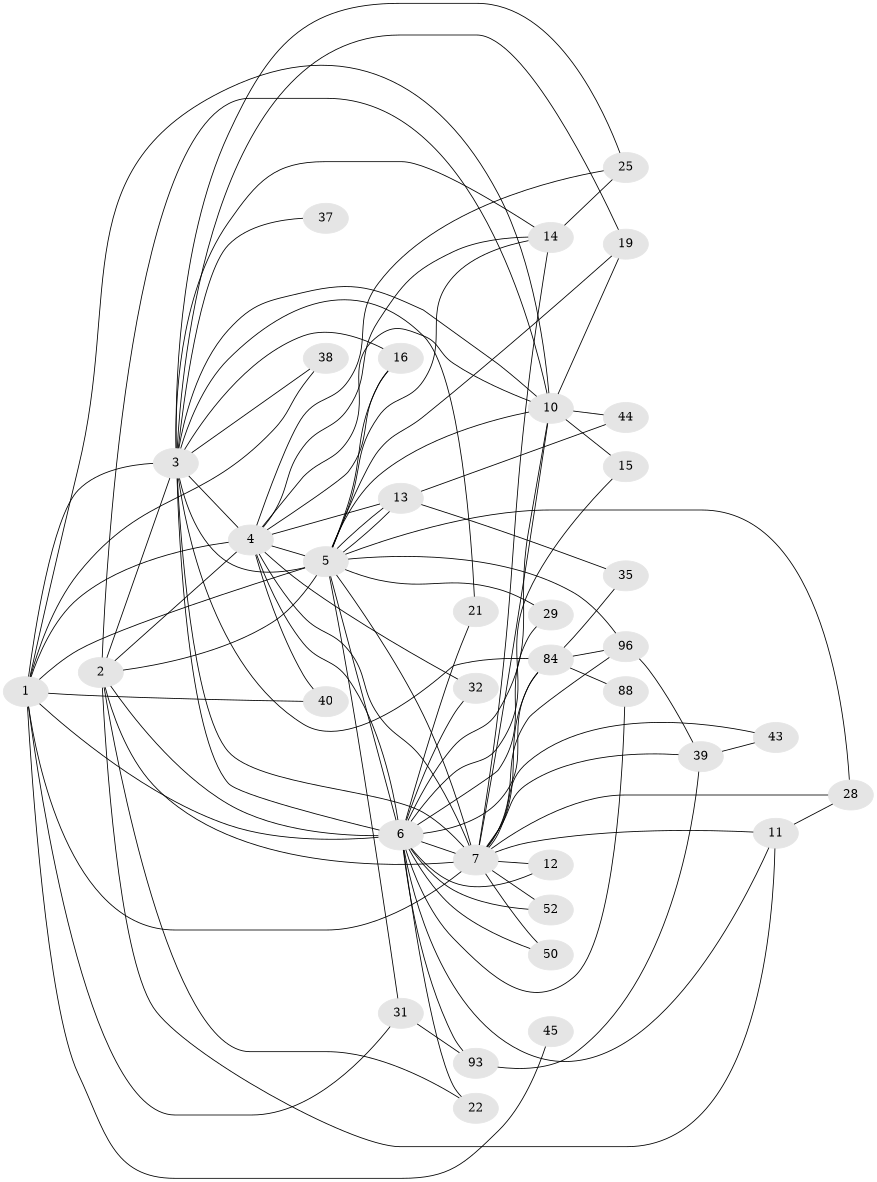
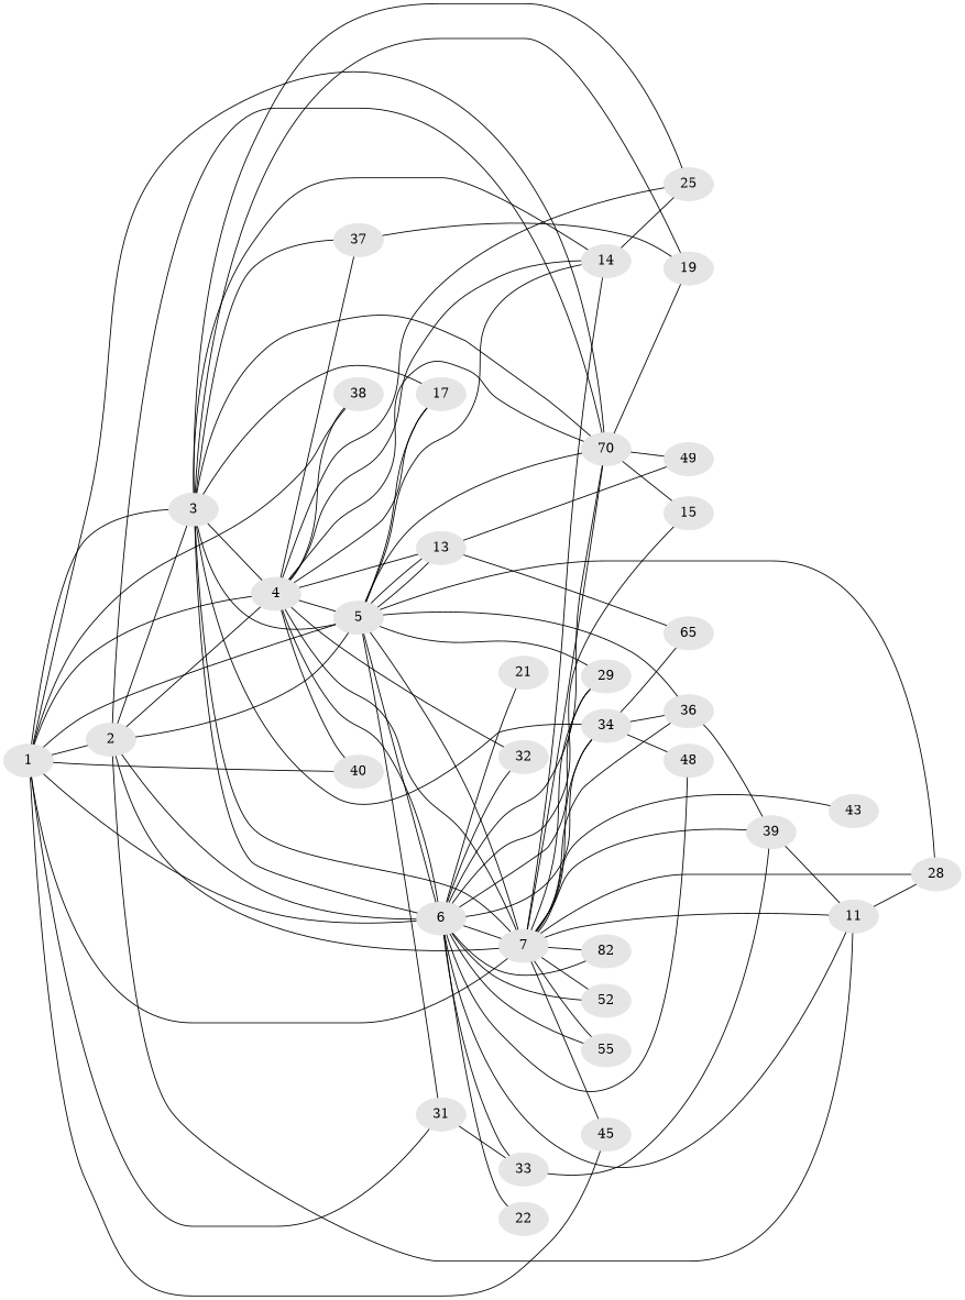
  graph {
    rankdir=LR
    node [color=gray90 style=filled]
    1 [super="+24"]
    2
    3 [super="+54"]
    4 [super="+18"]
    5 [super="+27"]
    6 [super="+9"]
    7 [super="+8"]
-   10 [super="+20"]
+   10 [super="+20" label=70]
    31
    38
    40
    45
    11 [super="+16"]
    14 [super="+26"]
    19 [super="+30"]
    21
    25 [super="+46"]
-   34 [super="+41" label=84]
+   34 [super="+41"]
    37
-   17 [label=16]
+   17
    13 [super="+23"]
    32 [super="+51"]
    28 [super="+52"]
    29 [super="+47"]
-   36 [super="+53" label=96]
+   36 [super="+53"]
    22
-   12
+   12 [label=82]
    15
-   33 [label=93]
+   33
    n30 [label=52]
-   48 [label=88]
-   50
+   48
+   50 [label=55]
    39 [super="+49"]
    43
-   44
-   35
-   22 -- 2
+   44 [label=49]
+   35 [label=65]
+   1 -- 2
    1 -- 3
    1 -- 4 [weight=2]
    1 -- 5
    1 -- 6 [weight=2]
    1 -- 7 [weight=2]
    1 -- 10
    1 -- 31
    1 -- 38
    1 -- 40
    1 -- 45
    2 -- 3
    2 -- 4
    2 -- 5
    2 -- 6 [weight=2]
    2 -- 7 [weight=2]
    2 -- 10
    2 -- 11
    3 -- 4
    3 -- 5
    3 -- 6 [weight=2]
    3 -- 7 [weight=2]
    3 -- 10
    3 -- 14
    3 -- 19
-   3 -- 21
    3 -- 25
    3 -- 34
    3 -- 37
    3 -- 17
    4 -- 5
    4 -- 6 [weight=2]
    4 -- 7 [weight=3]
    4 -- 10
-   3 -- 38
+   4 -- 38
    4 -- 40
    4 -- 14
    4 -- 25
+   4 -- 37
    4 -- 17
    4 -- 13
    4 -- 32
    5 -- 6 [weight=2]
    5 -- 7 [weight=3]
    5 -- 10
    5 -- 31
    5 -- 14
-   5 -- 19
+   37 -- 19
    5 -- 17
    5 -- 13
    5 -- 13
    5 -- 28
    5 -- 29
    5 -- 36
    6 -- 7 [weight=4]
    6 -- 10 [weight=2]
    6 -- 11
    6 -- 21
    6 -- 34
    6 -- 32 [weight=2]
    6 -- 29
    6 -- 22
    6 -- 12
    6 -- 15
    6 -- 33
    6 -- n30
    6 -- 48
    6 -- 50
    7 -- 10 [weight=3]
+   7 -- 45
    7 -- 11
    7 -- 14
    7 -- 34
    7 -- 28
+   7 -- 29
    7 -- 36
    7 -- 12
    7 -- n30
    7 -- 50
    7 -- 39
    7 -- 43
    10 -- 19
    10 -- 15
    10 -- 44
    31 -- 33
    11 -- 28
    14 -- 25
    34 -- 36
    34 -- 48
    34 -- 35
    13 -- 44
    13 -- 35
    36 -- 39
    33 -- 39
-   39 -- 43
+   39 -- 11
  }
